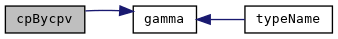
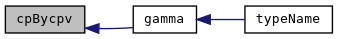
  digraph {
    fontname="DejaVu Sans Mono"
    rankdir=LR
    node [color=black fontname="DejaVu Sans Mono" fontsize=10 shape=record]
    edge [color=midnightblue dir=back fontname="DejaVu Sans Mono" fontsize=10 labelfontname=FreeSans labelfontsize=10 style=solid]
    n1 [fillcolor=grey75 fontcolor=black height=0.2 label=cpBycpv style=filled width=0.4]
    n2 [height=0.2 label=gamma width=0.4]
    n3 [height=0.2 label=typeName width=0.4]
-   n2 -> n1
+   n1 -> n2
    n2 -> n3
  }
